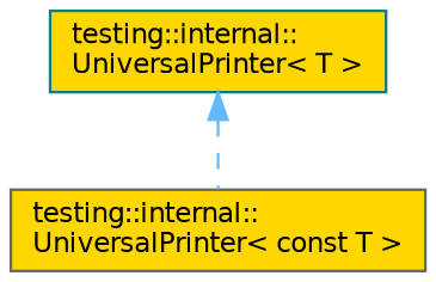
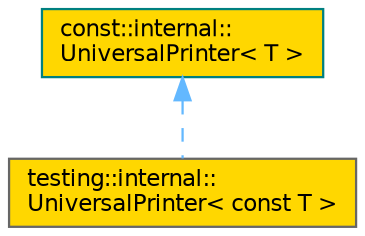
  digraph {
    node [fillcolor=gold fontname=Helvetica fontsize=10 shape=box style=filled]
-   n1 [color=teal fontcolor=black height=0.2 label="testing::internal::\lUniversalPrinter\< T \>" width=0.4]
+   n1 [color=teal fontcolor=black height=0.2 label="const::internal::\lUniversalPrinter\< T \>" width=0.4]
    n2 [color=gray40 height=0.2 label="testing::internal::\lUniversalPrinter\< const T \>" width=0.4]
    n1 -> n2 [color=steelblue1 dir=back fontname=Helvetica fontsize=10 labelfontname=Helvetica labelfontsize=10 style=dashed]
  }
